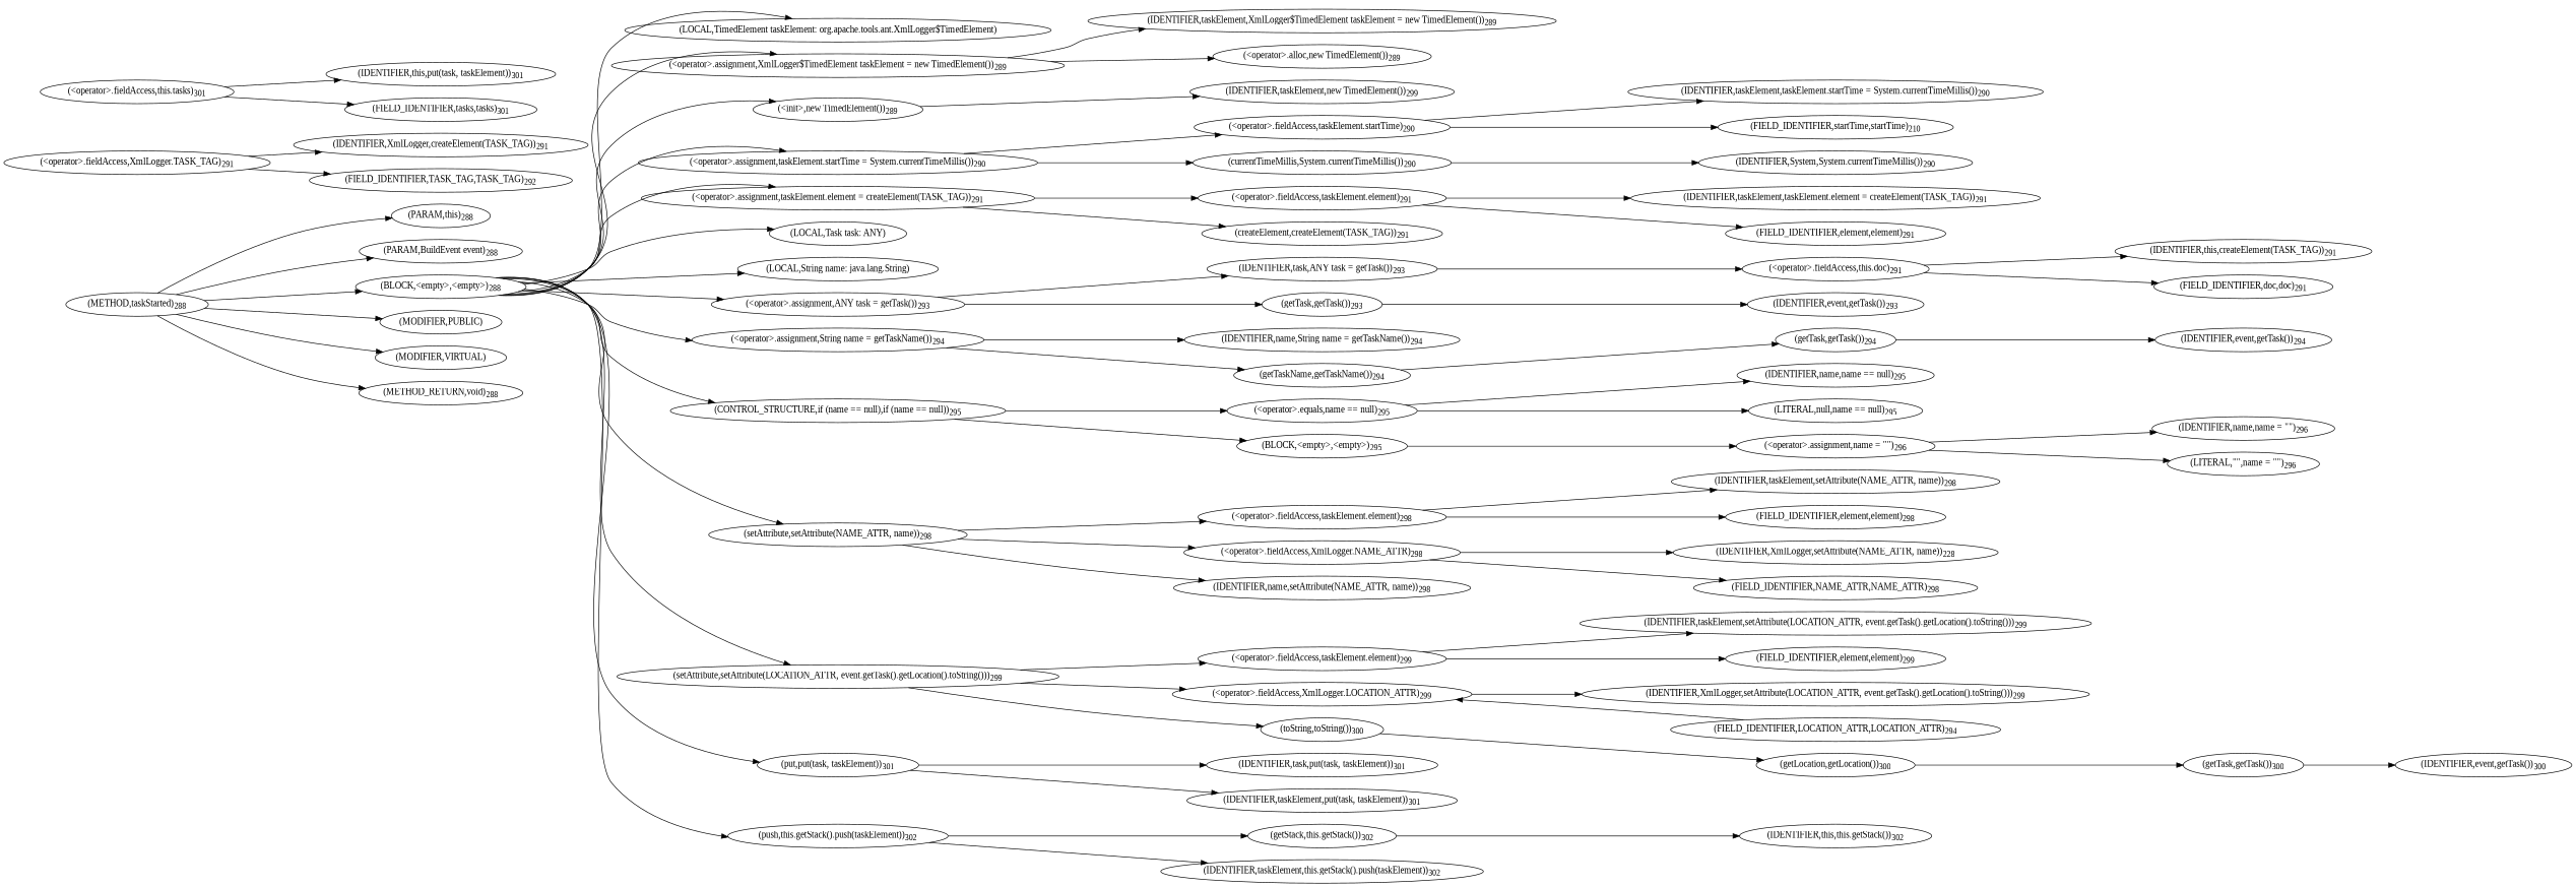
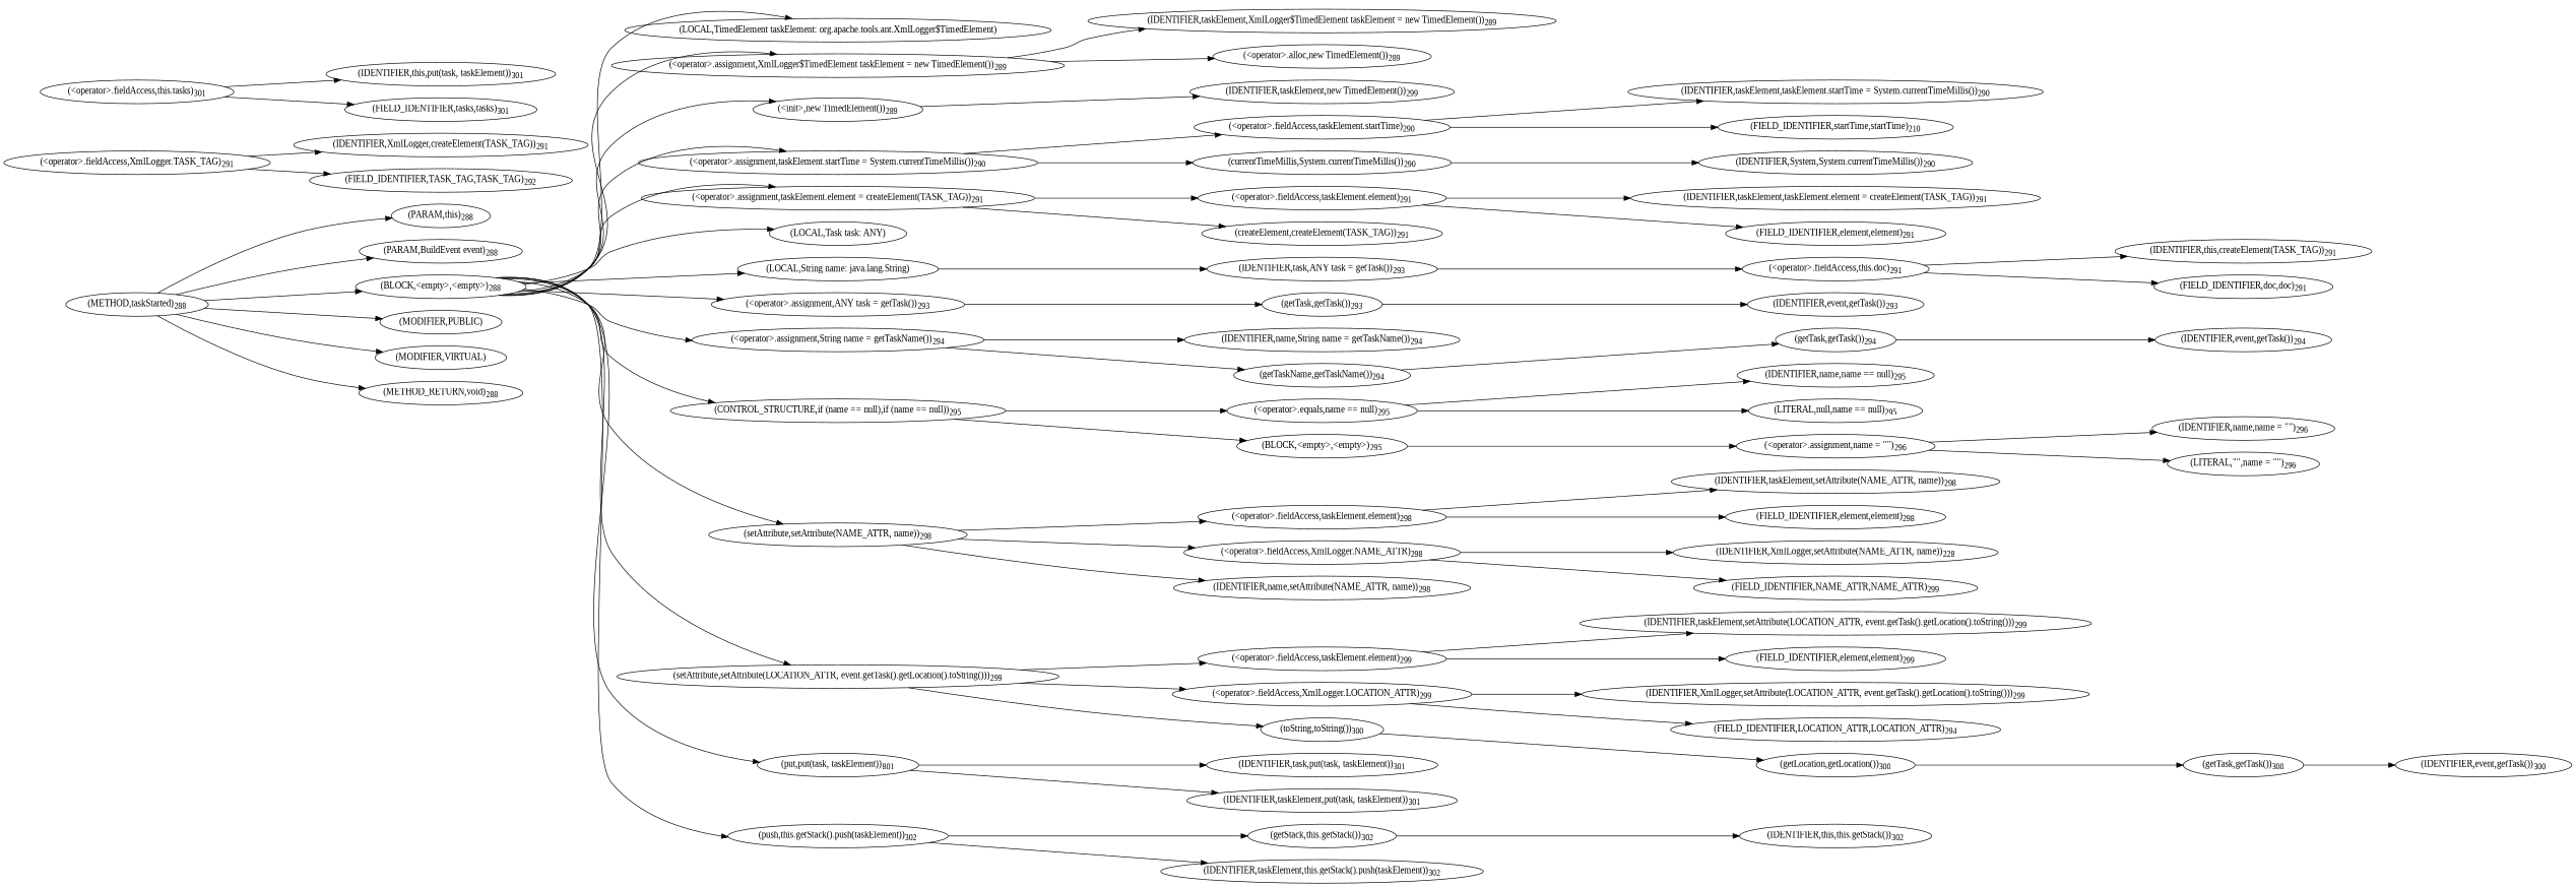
  digraph {
    fontname="Liberation Serif"
    rankdir=LR
    node [fontname="Liberation Serif"]
    edge [fontname="Liberation Serif"]
    n1 [label=<(METHOD,taskStarted)<SUB>288</SUB>>]
    n2 [label=<(PARAM,this)<SUB>288</SUB>>]
    n3 [label=<(PARAM,BuildEvent event)<SUB>288</SUB>>]
    n4 [label=<(BLOCK,&lt;empty&gt;,&lt;empty&gt;)<SUB>288</SUB>>]
    n5 [label=<(MODIFIER,PUBLIC)>]
    n6 [label=<(MODIFIER,VIRTUAL)>]
    n7 [label=<(METHOD_RETURN,void)<SUB>288</SUB>>]
    n8 [label=<(LOCAL,TimedElement taskElement: org.apache.tools.ant.XmlLogger$TimedElement)>]
    n9 [label=<(&lt;operator&gt;.assignment,XmlLogger$TimedElement taskElement = new TimedElement())<SUB>289</SUB>>]
    n10 [label=<(&lt;init&gt;,new TimedElement())<SUB>289</SUB>>]
    n11 [label=<(&lt;operator&gt;.assignment,taskElement.startTime = System.currentTimeMillis())<SUB>290</SUB>>]
    n12 [label=<(&lt;operator&gt;.assignment,taskElement.element = createElement(TASK_TAG))<SUB>291</SUB>>]
    n13 [label=<(LOCAL,Task task: ANY)>]
    n14 [label=<(&lt;operator&gt;.assignment,ANY task = getTask())<SUB>293</SUB>>]
    n15 [label=<(LOCAL,String name: java.lang.String)>]
    n16 [label=<(&lt;operator&gt;.assignment,String name = getTaskName())<SUB>294</SUB>>]
    n17 [label=<(CONTROL_STRUCTURE,if (name == null),if (name == null))<SUB>295</SUB>>]
    n18 [label=<(setAttribute,setAttribute(NAME_ATTR, name))<SUB>298</SUB>>]
    n19 [label=<(setAttribute,setAttribute(LOCATION_ATTR, event.getTask().getLocation().toString()))<SUB>299</SUB>>]
-   n20 [label=<(put,put(task, taskElement))<SUB>301</SUB>>]
+   n20 [label=<(put,put(task, taskElement))<SUB>801</SUB>>]
    n21 [label=<(push,this.getStack().push(taskElement))<SUB>302</SUB>>]
    n22 [label=<(IDENTIFIER,taskElement,XmlLogger$TimedElement taskElement = new TimedElement())<SUB>289</SUB>>]
    n23 [label=<(&lt;operator&gt;.alloc,new TimedElement())<SUB>289</SUB>>]
    n24 [label=<(IDENTIFIER,taskElement,new TimedElement())<SUB>299</SUB>>]
    n25 [label=<(&lt;operator&gt;.fieldAccess,taskElement.startTime)<SUB>290</SUB>>]
    n26 [label=<(currentTimeMillis,System.currentTimeMillis())<SUB>290</SUB>>]
    n27 [label=<(&lt;operator&gt;.fieldAccess,taskElement.element)<SUB>291</SUB>>]
    n28 [label=<(createElement,createElement(TASK_TAG))<SUB>291</SUB>>]
    n29 [label=<(IDENTIFIER,task,ANY task = getTask())<SUB>293</SUB>>]
    n30 [label=<(getTask,getTask())<SUB>293</SUB>>]
    n31 [label=<(IDENTIFIER,name,String name = getTaskName())<SUB>294</SUB>>]
    n32 [label=<(getTaskName,getTaskName())<SUB>294</SUB>>]
    n33 [label=<(&lt;operator&gt;.equals,name == null)<SUB>295</SUB>>]
    n34 [label=<(BLOCK,&lt;empty&gt;,&lt;empty&gt;)<SUB>295</SUB>>]
    n35 [label=<(&lt;operator&gt;.fieldAccess,taskElement.element)<SUB>298</SUB>>]
    n36 [label=<(&lt;operator&gt;.fieldAccess,XmlLogger.NAME_ATTR)<SUB>298</SUB>>]
    n37 [label=<(IDENTIFIER,name,setAttribute(NAME_ATTR, name))<SUB>298</SUB>>]
    n38 [label=<(&lt;operator&gt;.fieldAccess,taskElement.element)<SUB>299</SUB>>]
    n39 [label=<(&lt;operator&gt;.fieldAccess,XmlLogger.LOCATION_ATTR)<SUB>299</SUB>>]
    n40 [label=<(toString,toString())<SUB>300</SUB>>]
    n41 [label=<(IDENTIFIER,task,put(task, taskElement))<SUB>301</SUB>>]
    n42 [label=<(IDENTIFIER,taskElement,put(task, taskElement))<SUB>301</SUB>>]
    n43 [label=<(getStack,this.getStack())<SUB>302</SUB>>]
    n44 [label=<(IDENTIFIER,taskElement,this.getStack().push(taskElement))<SUB>302</SUB>>]
    n45 [label=<(IDENTIFIER,taskElement,taskElement.startTime = System.currentTimeMillis())<SUB>290</SUB>>]
    n46 [label=<(FIELD_IDENTIFIER,startTime,startTime)<SUB>210</SUB>>]
    n47 [label=<(IDENTIFIER,System,System.currentTimeMillis())<SUB>290</SUB>>]
    n48 [label=<(IDENTIFIER,taskElement,taskElement.element = createElement(TASK_TAG))<SUB>291</SUB>>]
    n49 [label=<(FIELD_IDENTIFIER,element,element)<SUB>291</SUB>>]
    n50 [label=<(&lt;operator&gt;.fieldAccess,this.doc)<SUB>291</SUB>>]
    n51 [label=<(IDENTIFIER,this,createElement(TASK_TAG))<SUB>291</SUB>>]
    n52 [label=<(FIELD_IDENTIFIER,doc,doc)<SUB>291</SUB>>]
    n53 [label=<(&lt;operator&gt;.fieldAccess,XmlLogger.TASK_TAG)<SUB>291</SUB>>]
    n54 [label=<(IDENTIFIER,XmlLogger,createElement(TASK_TAG))<SUB>291</SUB>>]
    n55 [label=<(FIELD_IDENTIFIER,TASK_TAG,TASK_TAG)<SUB>292</SUB>>]
    n56 [label=<(IDENTIFIER,event,getTask())<SUB>293</SUB>>]
    n57 [label=<(getTask,getTask())<SUB>294</SUB>>]
    n58 [label=<(IDENTIFIER,event,getTask())<SUB>294</SUB>>]
    n59 [label=<(IDENTIFIER,name,name == null)<SUB>295</SUB>>]
    n60 [label=<(LITERAL,null,name == null)<SUB>295</SUB>>]
    n61 [label=<(&lt;operator&gt;.assignment,name = &quot;&quot;)<SUB>296</SUB>>]
    n62 [label=<(IDENTIFIER,name,name = &quot;&quot;)<SUB>296</SUB>>]
    n63 [label=<(LITERAL,&quot;&quot;,name = &quot;&quot;)<SUB>296</SUB>>]
    n64 [label=<(IDENTIFIER,taskElement,setAttribute(NAME_ATTR, name))<SUB>298</SUB>>]
    n65 [label=<(FIELD_IDENTIFIER,element,element)<SUB>298</SUB>>]
    n66 [label=<(IDENTIFIER,XmlLogger,setAttribute(NAME_ATTR, name))<SUB>228</SUB>>]
-   n67 [label=<(FIELD_IDENTIFIER,NAME_ATTR,NAME_ATTR)<SUB>298</SUB>>]
+   n67 [label=<(FIELD_IDENTIFIER,NAME_ATTR,NAME_ATTR)<SUB>299</SUB>>]
    n68 [label=<(IDENTIFIER,taskElement,setAttribute(LOCATION_ATTR, event.getTask().getLocation().toString()))<SUB>299</SUB>>]
    n69 [label=<(FIELD_IDENTIFIER,element,element)<SUB>299</SUB>>]
    n70 [label=<(IDENTIFIER,XmlLogger,setAttribute(LOCATION_ATTR, event.getTask().getLocation().toString()))<SUB>299</SUB>>]
    n71 [label=<(FIELD_IDENTIFIER,LOCATION_ATTR,LOCATION_ATTR)<SUB>294</SUB>>]
    n72 [label=<(getLocation,getLocation())<SUB>300</SUB>>]
    n73 [label=<(getTask,getTask())<SUB>300</SUB>>]
    n74 [label=<(IDENTIFIER,event,getTask())<SUB>300</SUB>>]
    n75 [label=<(&lt;operator&gt;.fieldAccess,this.tasks)<SUB>301</SUB>>]
    n76 [label=<(IDENTIFIER,this,put(task, taskElement))<SUB>301</SUB>>]
    n77 [label=<(FIELD_IDENTIFIER,tasks,tasks)<SUB>301</SUB>>]
    n78 [label=<(IDENTIFIER,this,this.getStack())<SUB>302</SUB>>]
    n1 -> n2
    n1 -> n3
    n1 -> n4
    n1 -> n5
    n1 -> n6
    n1 -> n7
    n4 -> n8
    n4 -> n9
    n4 -> n10
    n4 -> n11
    n4 -> n12
    n4 -> n13
    n4 -> n14
    n4 -> n15
    n4 -> n16
    n4 -> n17
    n4 -> n18
    n4 -> n19
    n4 -> n20
    n4 -> n21
    n9 -> n22
    n9 -> n23
    n10 -> n24
    n11 -> n25
    n11 -> n26
    n12 -> n27
    n12 -> n28
-   n14 -> n29
+   n15 -> n29
    n14 -> n30
    n16 -> n31
    n16 -> n32
    n17 -> n33
    n17 -> n34
    n18 -> n35
    n18 -> n36
    n18 -> n37
    n19 -> n38
    n19 -> n39
    n19 -> n40
    n20 -> n41
    n20 -> n42
    n21 -> n43
    n21 -> n44
    n25 -> n45
    n25 -> n46
    n26 -> n47
    n27 -> n48
    n27 -> n49
    n29 -> n50
    n30 -> n56
    n32 -> n57
    n33 -> n59
    n33 -> n60
    n34 -> n61
    n35 -> n64
    n35 -> n65
    n36 -> n66
    n36 -> n67
    n38 -> n68
    n38 -> n69
    n39 -> n70
-   n71 -> n39
+   n39 -> n71
    n40 -> n72
    n43 -> n78
    n50 -> n51
    n50 -> n52
    n53 -> n54
    n53 -> n55
    n57 -> n58
    n61 -> n62
    n61 -> n63
    n72 -> n73
    n73 -> n74
    n75 -> n76
    n75 -> n77
  }
